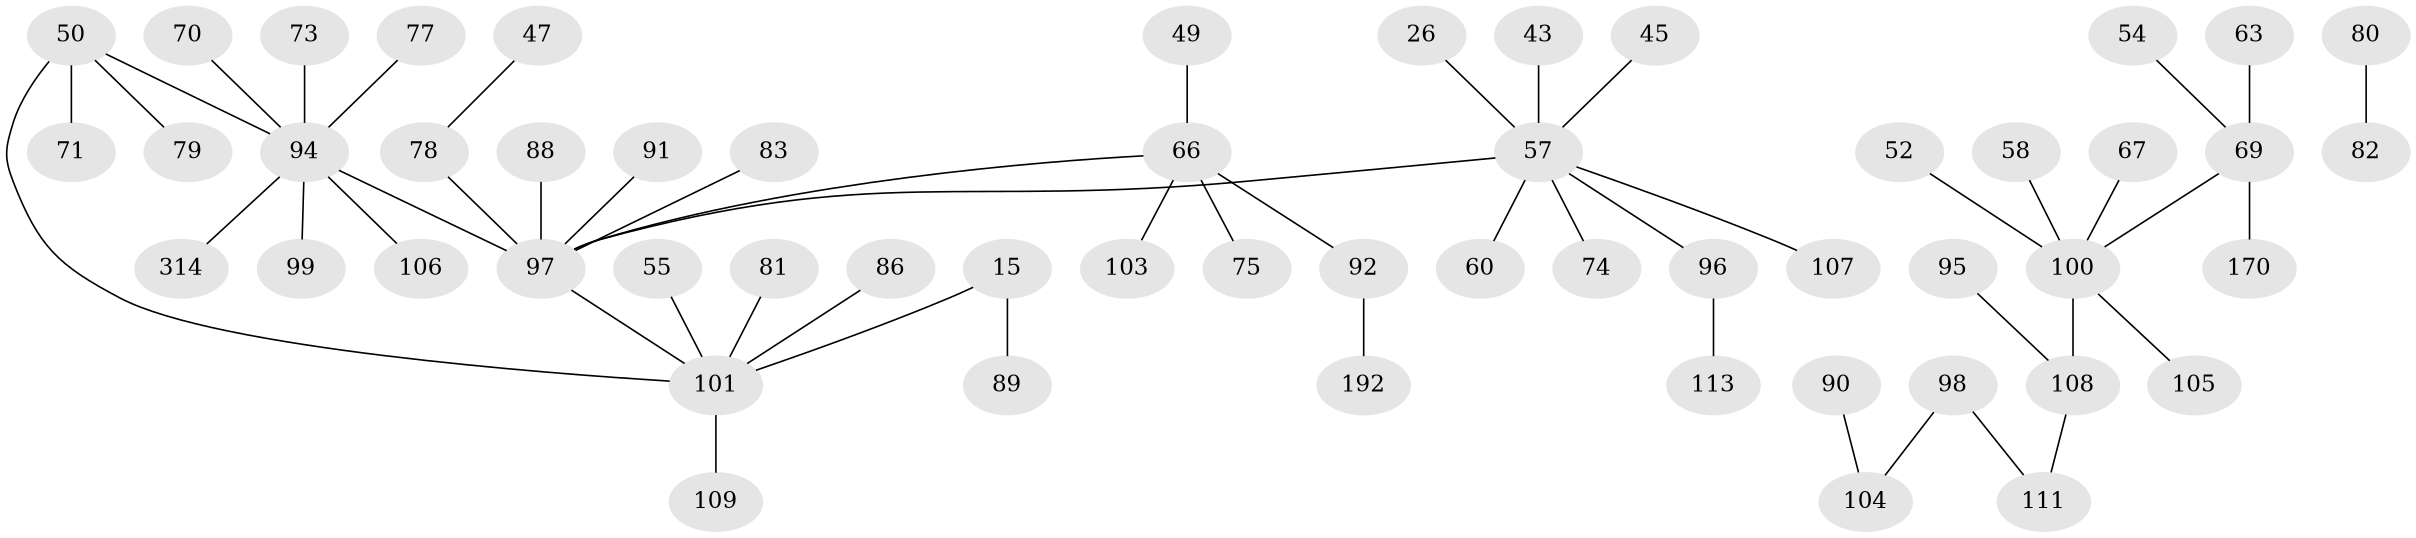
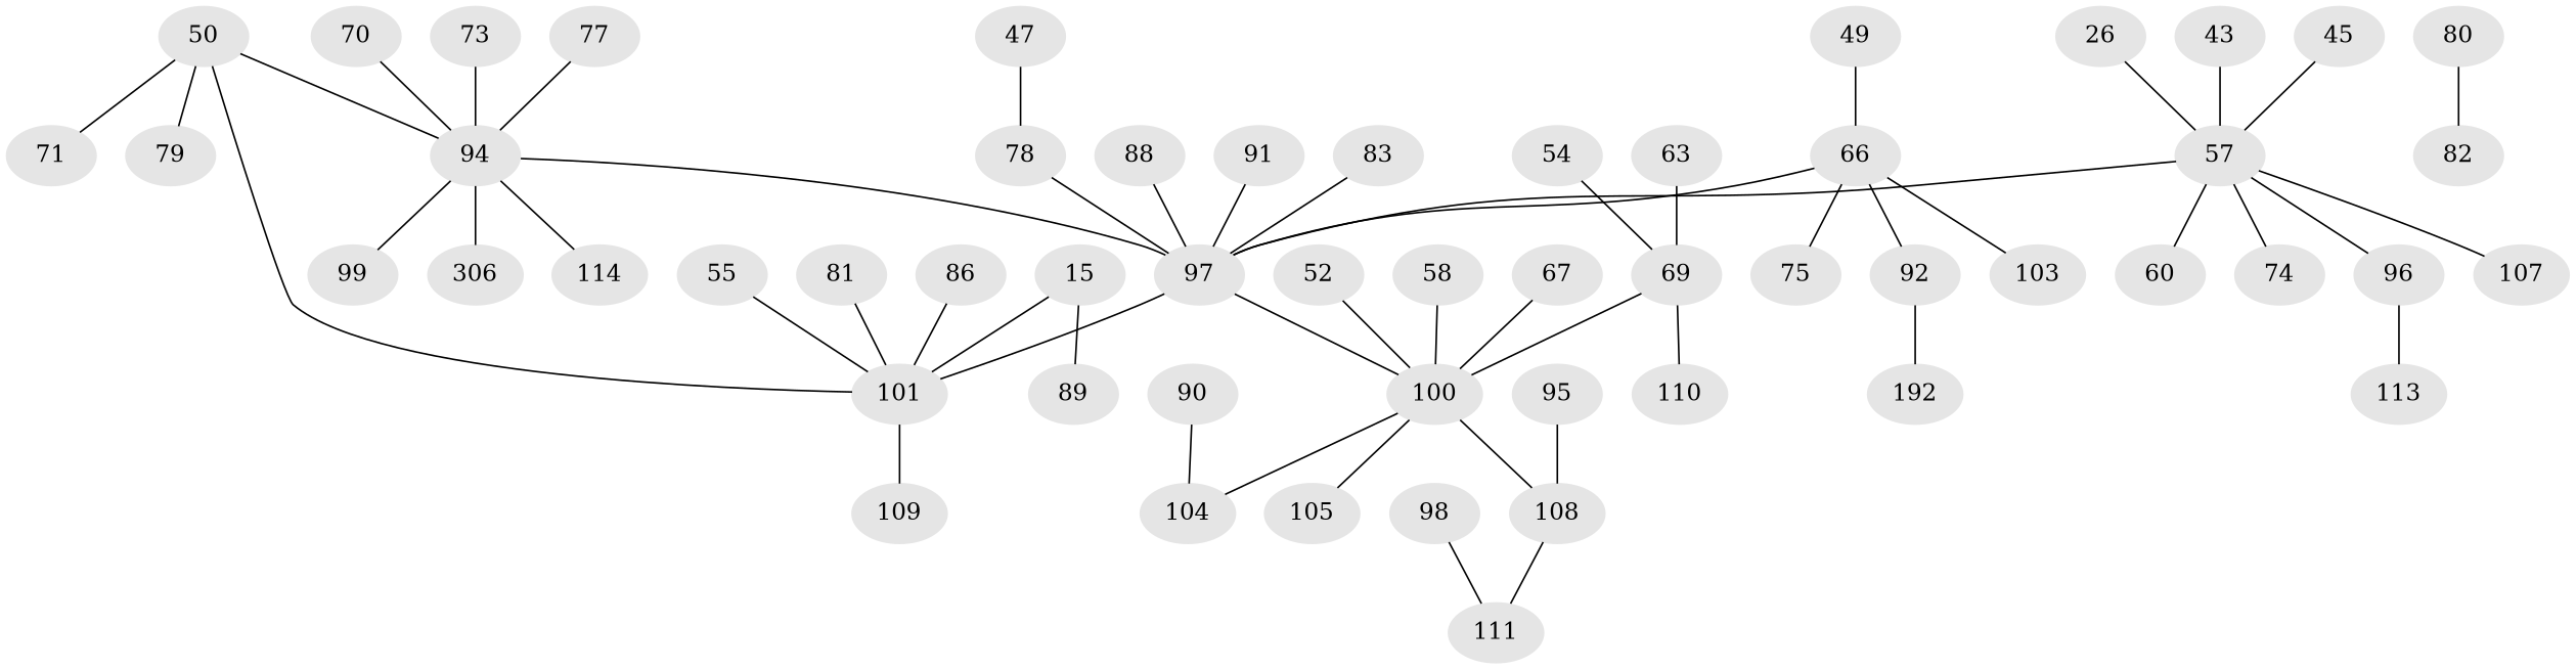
  graph {
    node [color=gray90 style=filled]
    57 [super="+22+32"]
    60
    74
    96 [super="+36"]
    97 [super="+7"]
    107
    26
    43
    45
    78 [super="+39+46"]
    47
    66 [super="+37+56"]
    75
    92 [super="+87"]
    103
    49
    50
    71
    79
    94 [super="+84+68"]
    101 [super="+20+53+23+33+40"]
    99
-   106
-   114 [label=314]
+   106 [label=306]
+   114
    109
    100 [super="+24+59+64+76"]
    104 [super="+62"]
    108 [super="+83"]
    105
    52
    69 [super="+42+44"]
-   110 [label=170]
+   110
    54
    55
    113
    58
    n37 [label=67]
    63
    n39 [label=15]
    89
    n41 [label=192]
    70
    73
    77
    98
    111
    80
    82
    88 [super="+72"]
    81
    86
    90
    91
    n54 [label=83 super="+6"]
    95
    57 -- 60
    57 -- 74
    57 -- 96
    57 -- 97 [weight=2]
    57 -- 107
    96 -- 113
    97 -- 101
+   97 -- 100 [weight=2]
    26 -- 57
    43 -- 57
    45 -- 57
    78 -- 97
    47 -- 78
    66 -- 97
    66 -- 75
    66 -- 92
    66 -- 103
    92 -- n41
    49 -- 66
    50 -- 71
    50 -- 79
    50 -- 94
    50 -- 101
    94 -- 97
    94 -- 99
    94 -- 106
    94 -- 114
    101 -- 109
-   98 -- 104
+   100 -- 104
    100 -- 108 [weight=3]
    100 -- 105
    108 -- 111
    52 -- 100
    69 -- 100
    69 -- 110
    54 -- 69
    55 -- 101
    58 -- 100
    n37 -- 100
    63 -- 69
    n39 -- 101
    n39 -- 89
    70 -- 94
    73 -- 94
    77 -- 94
    98 -- 111
    80 -- 82
    88 -- 97
    81 -- 101
    86 -- 101
    90 -- 104
    91 -- 97
    n54 -- 97
    95 -- 108
  }
